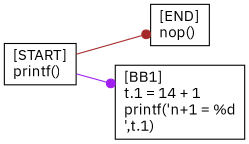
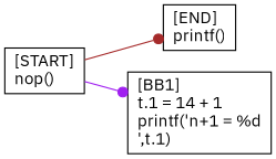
  digraph {
    fontname="IBM Plex Sans"
    rankdir=LR
    node [fontname="IBM Plex Sans" shape=box]
    edge [arrowhead=dot fontname="IBM Plex Sans"]
-   n1 [label="[END]\lnop()\l"]
-   n2 [label="[START]\lprintf()\l"]
+   n1 [label="[END]\lprintf()\l"]
+   n2 [label="[START]\lnop()\l"]
    n3 [label="[BB1]\lt.1 = 14 + 1\lprintf('n+1 = %d\n',t.1)\l"]
    n2 -> n1 [color=brown]
    n2 -> n3 [color=purple]
  }
